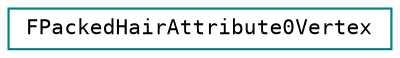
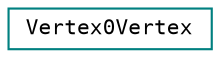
  digraph {
    rankdir=LR
    fontname="DejaVu Sans Mono"
-   n1 [color=teal fillcolor=white fontname="DejaVu Sans Mono" fontsize=10 height=0.2 label=FPackedHairAttribute0Vertex shape=box style=filled width=0.4]
+   n1 [color=teal fillcolor=white fontname="DejaVu Sans Mono" fontsize=10 height=0.2 label=Vertex0Vertex shape=box style=filled width=0.4]
  }
